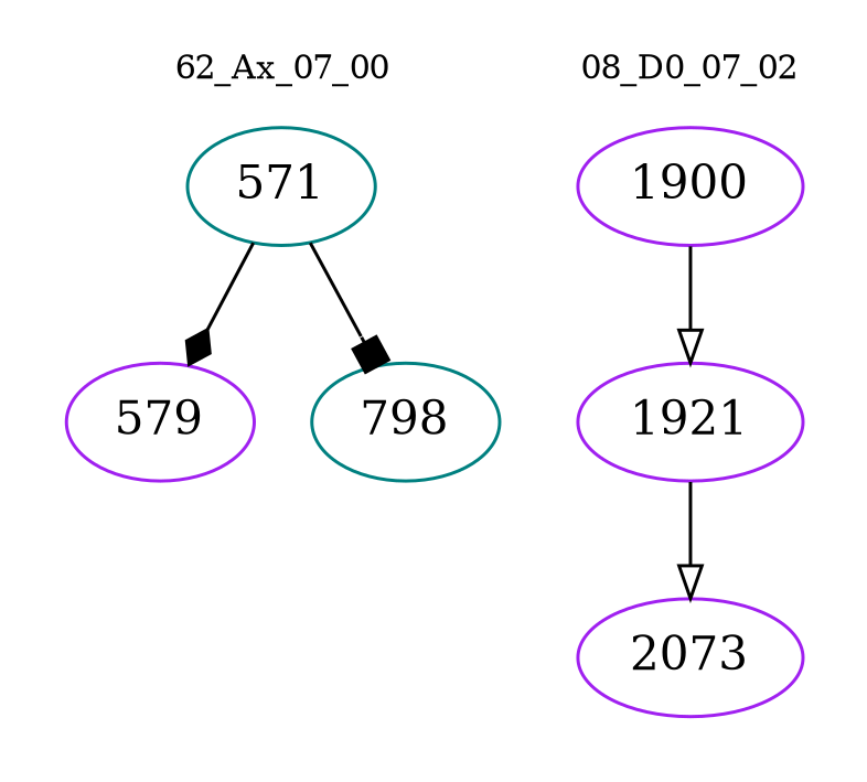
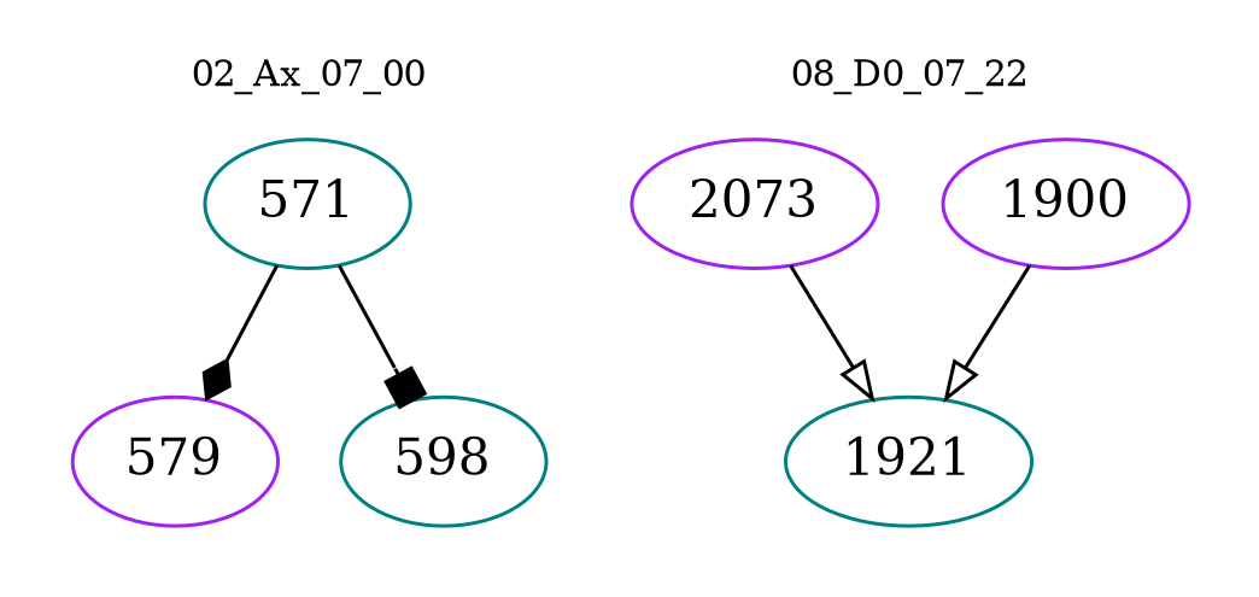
  digraph {
    node [color=teal]
    edge [arrowhead=onormal color=black]
    n1 [label=571]
    n2 [color=purple label=579]
-   n3 [label=798]
-   n4 [color=purple label=1921]
+   n3 [label=598]
+   n4 [label=1921]
    n5 [color=purple label=1900]
    n6 [color=purple label=2073]
    subgraph cluster_1 {
      color=white
      fontsize=10
-     label="62_Ax_07_00"
+     label="02_Ax_07_00"
      n1
      n2
      n3
    }
    subgraph cluster_2 {
      color=white
      fontsize=10
-     label="08_D0_07_02"
+     label="08_D0_07_22"
      n4
      n5
      n6
    }
    n1 -> n2 [arrowhead=diamond]
    n1 -> n3 [arrowhead=box]
-   n4 -> n6
+   n6 -> n4
    n5 -> n4
  }
